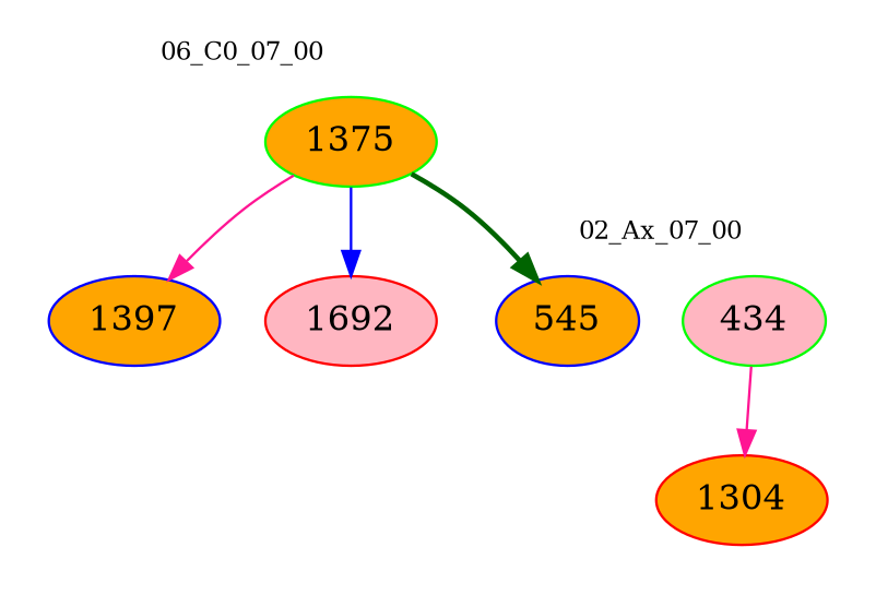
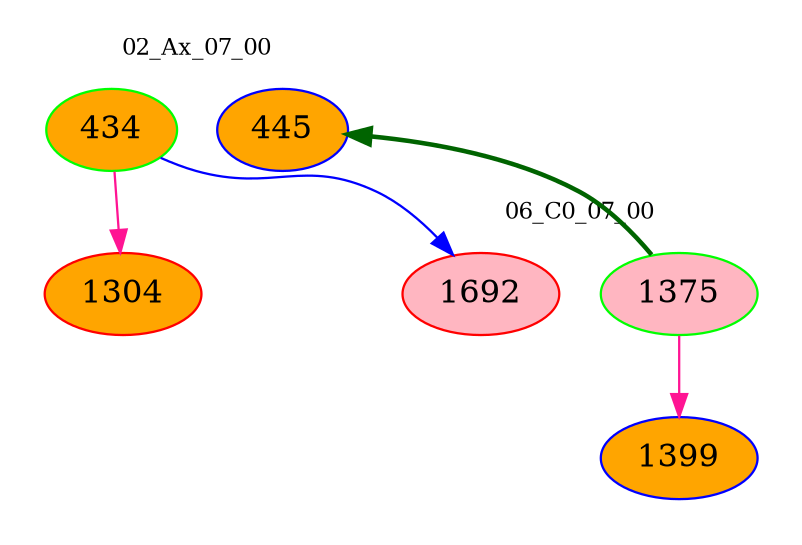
  digraph {
    node [color=green fillcolor=lightpink style=filled]
    edge [color=deeppink style=solid]
-   n1 [label=434]
-   n2 [color=blue fillcolor=orange label=545]
+   n1 [fillcolor=orange label=434]
+   n2 [color=blue fillcolor=orange label=445]
    n3 [color=red fillcolor=orange label=1304]
-   n4 [fillcolor=orange label=1375]
-   n5 [color=blue fillcolor=orange label=1397]
+   n4 [label=1375]
+   n5 [color=blue fillcolor=orange label=1399]
    n6 [color=red label=1692]
    subgraph cluster_1 {
      color=white
      fontsize=10
      label="02_Ax_07_00"
      n1
      n2
      n3
    }
    subgraph cluster_2 {
      color=white
      fontsize=10
      label="06_C0_07_00"
      n4
      n5
      n6
    }
    n1 -> n3
    n4 -> n2 [color=darkgreen style=bold]
    n4 -> n5
-   n4 -> n6 [color=blue]
+   n1 -> n6 [color=blue]
  }
